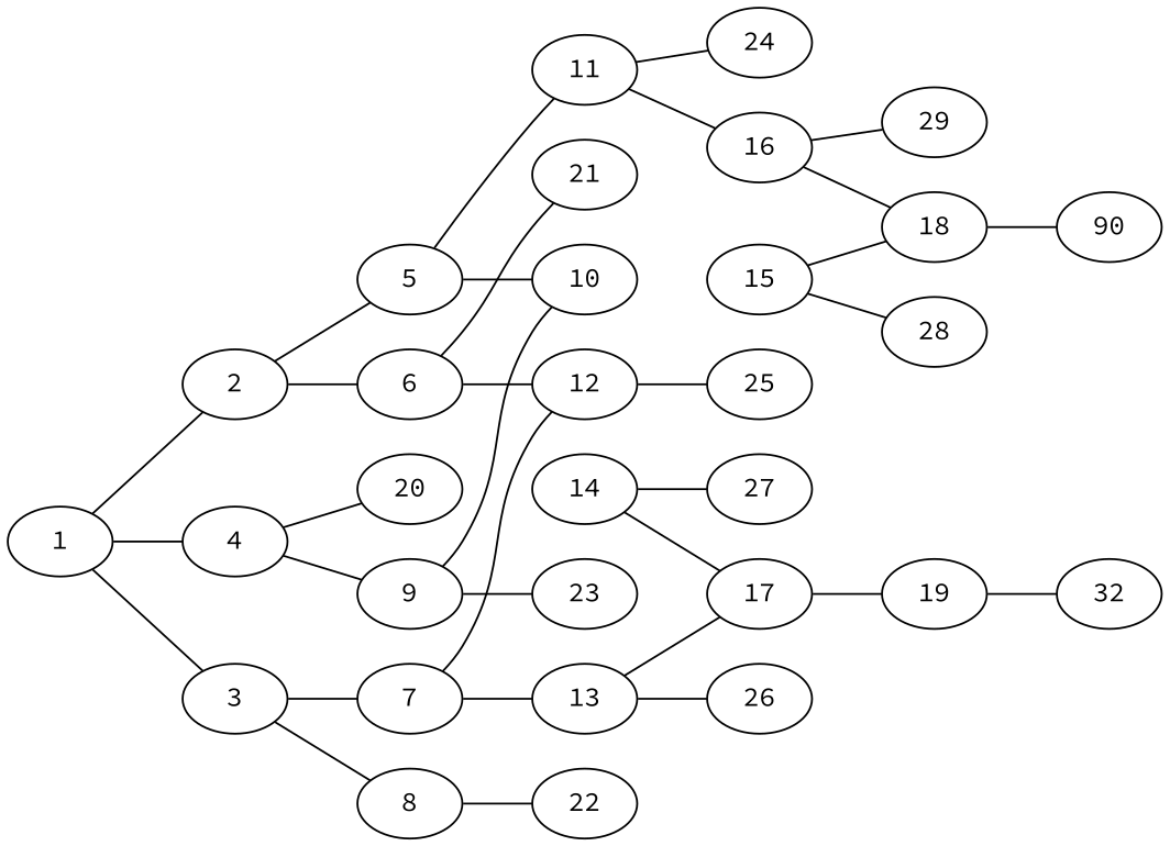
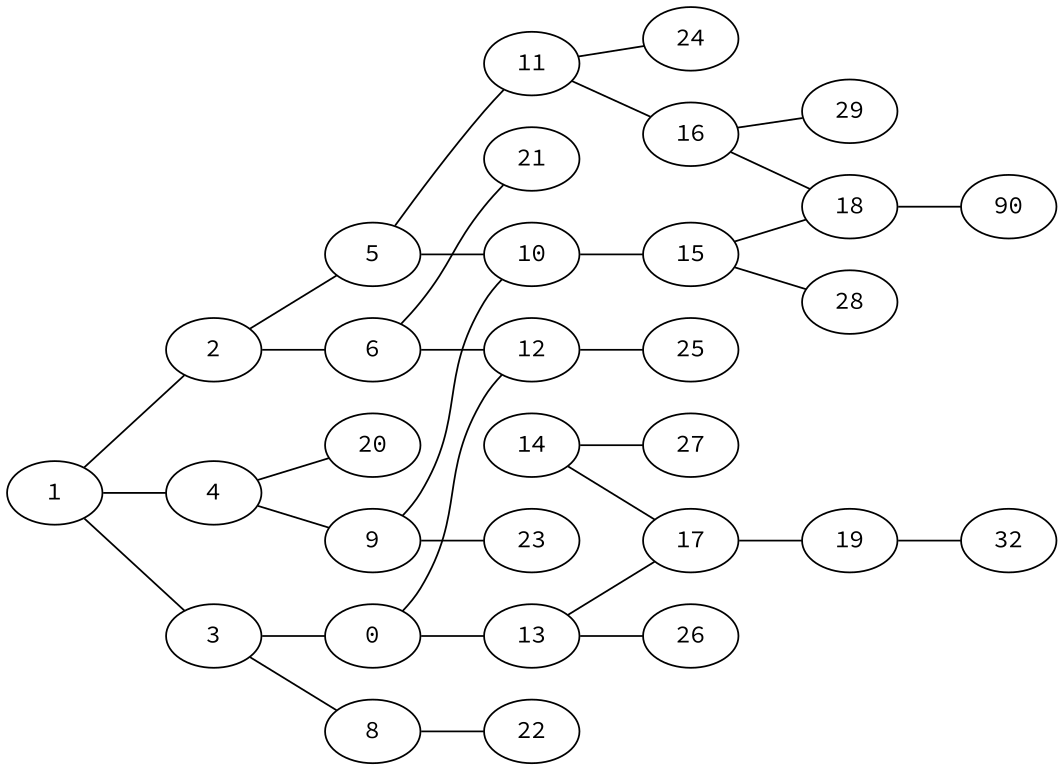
  graph {
    fontname="Source Code Pro"
    rankdir=LR
    node [chem=C fontname="Source Code Pro"]
    edge [fontname="Source Code Pro" valence=1]
    1
    2
    3
    4
    5
    6
-   7
+   7 [label=0]
    8
    9
    20 [chem=H]
    10
    11
    12
    21 [chem=H]
    13
    22 [chem=H]
    23 [chem=H]
    15
    16
    24 [chem=H]
    25 [chem=H]
    17
    26 [chem=H]
    14
    27 [chem=H]
    18
    28 [chem=H]
    29 [chem=H]
    19
    n30 [chem=H label=90]
    32 [chem=H]
    1 -- 2
    1 -- 3
    1 -- 4 [valence=2]
    2 -- 5 [valence=2]
    2 -- 6
    3 -- 7
    3 -- 8 [valence=2]
    4 -- 9
    4 -- 20
    5 -- 10
    5 -- 11
    6 -- 12 [valence=2]
    6 -- 21
    7 -- 12
    7 -- 13 [valence=2]
    8 -- 22
    9 -- 10 [valence=2]
    9 -- 23
+   10 -- 15
    11 -- 16 [valence=2]
    11 -- 24
    12 -- 25
    13 -- 17
    13 -- 26
    15 -- 18 [valence=2]
    15 -- 28
    16 -- 18
    16 -- 29
    17 -- 19
    14 -- 17 [valence=2]
    14 -- 27
    18 -- n30
    19 -- 32
  }
